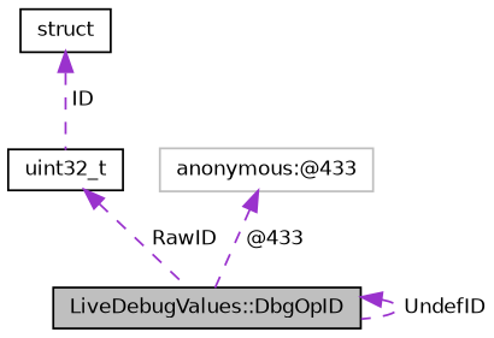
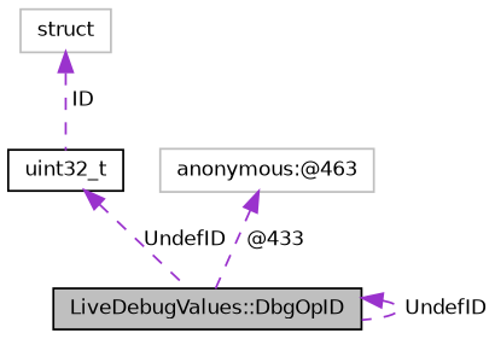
  digraph {
    fontname="DejaVu Sans"
    node [color=black fontname="DejaVu Sans" fontsize=10 shape=record]
    edge [color=darkorchid3 dir=back fontname="DejaVu Sans" fontsize=10 labelfontname=Helvetica labelfontsize=10 style=dashed]
    n1 [fillcolor=grey75 fontcolor=black height=0.2 label="LiveDebugValues::DbgOpID" style=filled width=0.4]
-   n2 [height=0.2 label=struct width=0.4]
+   n2 [color=grey75 height=0.2 label=struct width=0.4]
    n3 [height=0.2 label=uint32_t width=0.4]
-   n4 [color=grey75 height=0.2 label="anonymous:@433" width=0.4]
+   n4 [color=grey75 height=0.2 label="anonymous:@463" width=0.4]
    n1 -> n1 [label=" UndefID"]
    n2 -> n3 [label=" ID"]
-   n3 -> n1 [label=" RawID"]
+   n3 -> n1 [label=" UndefID"]
    n4 -> n1 [label=" @433"]
  }
